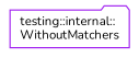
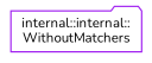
  digraph {
    rankdir=LR
    fontname=Nunito
-   n1 [color=purple fillcolor=white fontname=Nunito fontsize=10 height=0.2 label="testing::internal::\lWithoutMatchers" shape=folder style=filled width=0.4]
+   n1 [color=purple fillcolor=white fontname=Nunito fontsize=10 height=0.2 label="internal::internal::\lWithoutMatchers" shape=folder style=filled width=0.4]
  }
